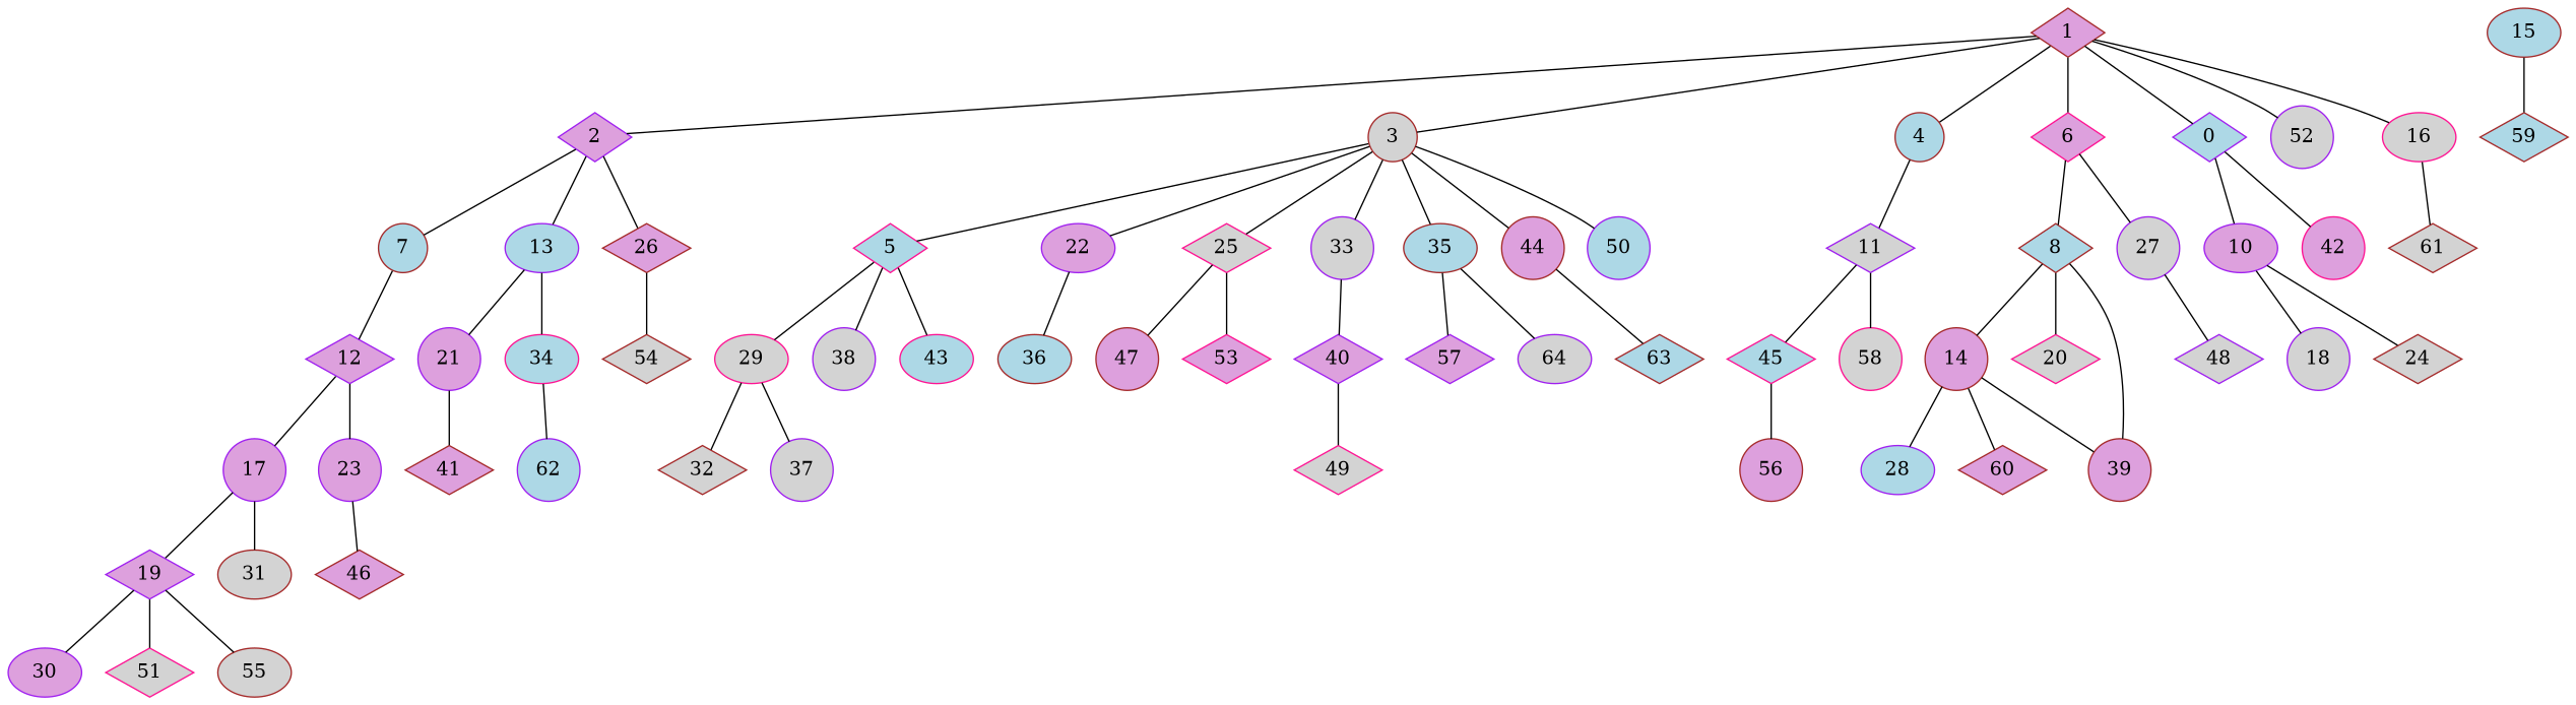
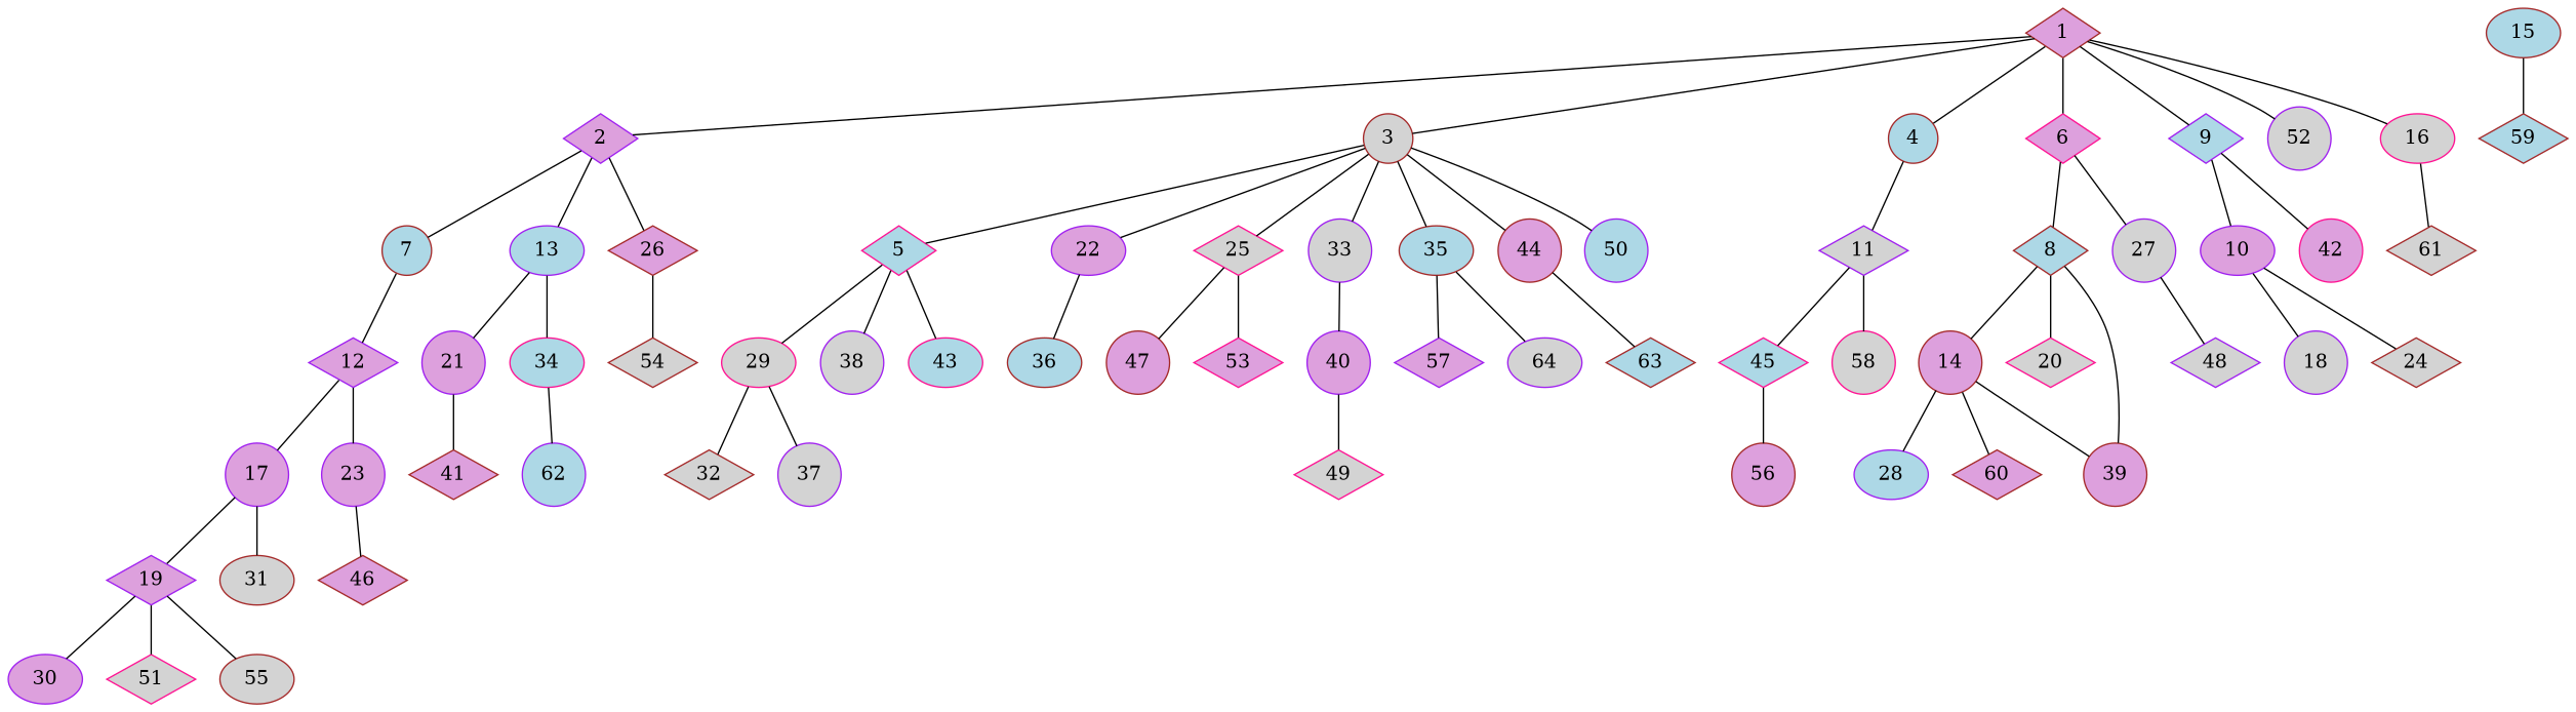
  graph {
    node [color=purple fillcolor=plum shape=diamond style=filled]
    2
    1 [color=brown]
    3 [color=brown fillcolor=lightgrey shape=circle]
    4 [color=brown fillcolor=lightblue shape=circle]
    6 [color=deeppink]
-   9 [fillcolor=lightblue label=0]
+   9 [fillcolor=lightblue]
    52 [fillcolor=lightgrey shape=circle]
    16 [color=deeppink fillcolor=lightgrey shape=ellipse]
    7 [color=brown fillcolor=lightblue shape=circle]
    13 [fillcolor=lightblue shape=ellipse]
    26 [color=brown]
    5 [color=deeppink fillcolor=lightblue]
    22 [shape=ellipse]
    25 [color=deeppink fillcolor=lightgrey]
    33 [fillcolor=lightgrey shape=circle]
    35 [color=brown fillcolor=lightblue shape=ellipse]
    44 [color=brown shape=circle]
    50 [fillcolor=lightblue shape=circle]
    11 [fillcolor=lightgrey]
    8 [color=brown fillcolor=lightblue]
    27 [fillcolor=lightgrey shape=circle]
    10 [shape=ellipse]
    42 [color=deeppink shape=circle]
    12
    21 [shape=circle]
    34 [color=deeppink fillcolor=lightblue shape=ellipse]
    54 [color=brown fillcolor=lightgrey]
    29 [color=deeppink fillcolor=lightgrey shape=ellipse]
    38 [fillcolor=lightgrey shape=circle]
    43 [color=deeppink fillcolor=lightblue shape=ellipse]
    36 [color=brown fillcolor=lightblue shape=ellipse]
    47 [color=brown shape=circle]
    53 [color=deeppink]
-   40
+   40 [shape=circle]
    57
    64 [fillcolor=lightgrey shape=ellipse]
    63 [color=brown fillcolor=lightblue]
    45 [color=deeppink fillcolor=lightblue]
    58 [color=deeppink fillcolor=lightgrey shape=circle]
    32 [color=brown fillcolor=lightgrey]
    37 [fillcolor=lightgrey shape=circle]
    14 [color=brown shape=circle]
    20 [color=deeppink fillcolor=lightgrey]
    39 [color=brown shape=circle]
    61 [color=brown fillcolor=lightgrey]
    48 [fillcolor=lightgrey]
    17 [shape=circle]
    23 [shape=circle]
    28 [fillcolor=lightblue shape=ellipse]
    60 [color=brown]
    15 [color=brown fillcolor=lightblue shape=ellipse]
    59 [color=brown fillcolor=lightblue]
    18 [fillcolor=lightgrey shape=circle]
    24 [color=brown fillcolor=lightgrey]
    56 [color=brown shape=circle]
    19
    31 [color=brown fillcolor=lightgrey shape=ellipse]
    46 [color=brown]
    41 [color=brown]
    62 [fillcolor=lightblue shape=circle]
    30 [shape=ellipse]
    51 [color=deeppink fillcolor=lightgrey]
    55 [color=brown fillcolor=lightgrey shape=ellipse]
    49 [color=deeppink fillcolor=lightgrey]
    2 -- 7
    2 -- 13
    2 -- 26
    1 -- 2
    1 -- 3
    1 -- 4
    1 -- 6
    1 -- 9
    1 -- 52
    1 -- 16
    3 -- 5
    3 -- 22
    3 -- 25
    3 -- 33
    3 -- 35
    3 -- 44
    3 -- 50
    4 -- 11
    6 -- 8
    6 -- 27
    9 -- 10
    9 -- 42
    16 -- 61
    7 -- 12
    13 -- 21
    13 -- 34
    26 -- 54
    5 -- 29
    5 -- 38
    5 -- 43
    22 -- 36
    25 -- 47
    25 -- 53
    33 -- 40
    35 -- 57
    35 -- 64
    44 -- 63
    11 -- 45
    11 -- 58
    8 -- 14
    8 -- 20
    8 -- 39
    27 -- 48
    10 -- 18
    10 -- 24
    12 -- 17
    12 -- 23
    21 -- 41
    34 -- 62
    29 -- 32
    29 -- 37
    40 -- 49
    45 -- 56
    14 -- 39
    14 -- 28
    14 -- 60
    17 -- 19
    17 -- 31
    23 -- 46
    15 -- 59
    19 -- 30
    19 -- 51
    19 -- 55
  }
